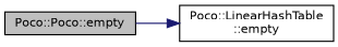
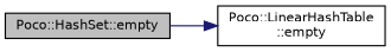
  digraph {
    rankdir=LR
    node [color=black fontname=Helvetica fontsize=10 shape=record style=filled]
-   n1 [fillcolor=grey75 fontcolor=black height=0.2 label="Poco::Poco::empty" width=0.4]
+   n1 [fillcolor=grey75 fontcolor=black height=0.2 label="Poco::HashSet::empty" width=0.4]
    n2 [fillcolor=white height=0.2 label="Poco::LinearHashTable\l::empty" width=0.4]
    n1 -> n2 [color=midnightblue fontname=Helvetica fontsize=10 labelfontname=Helvetica labelfontsize=10 style=solid]
  }
